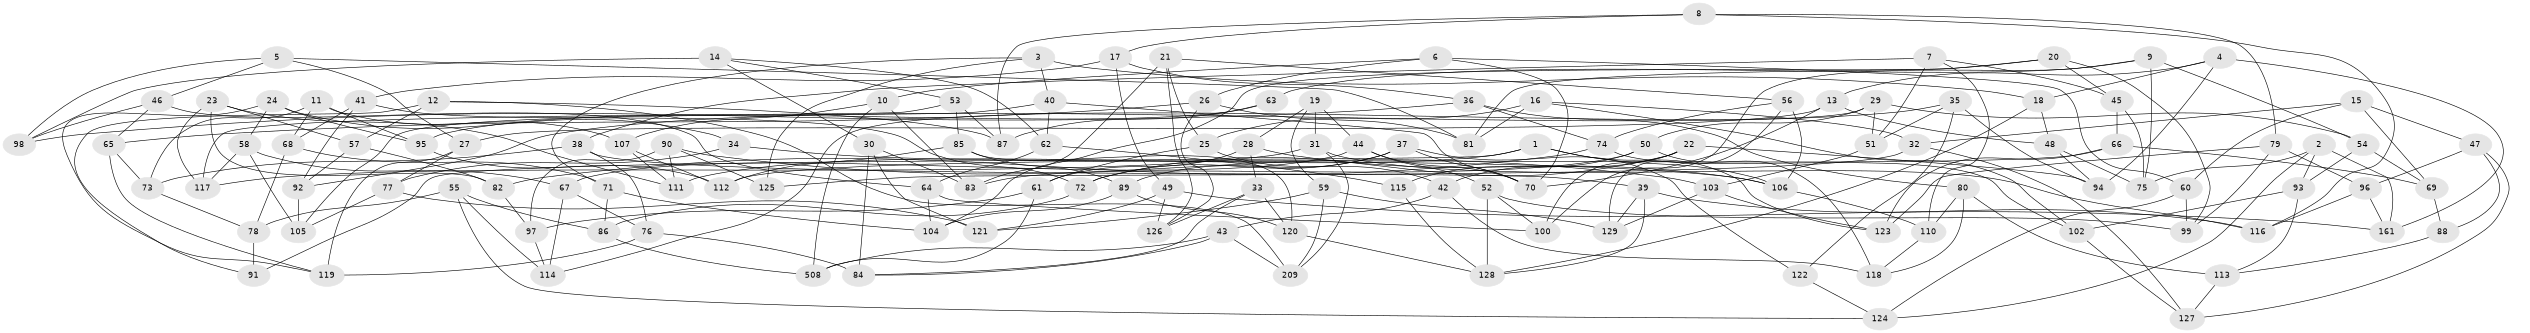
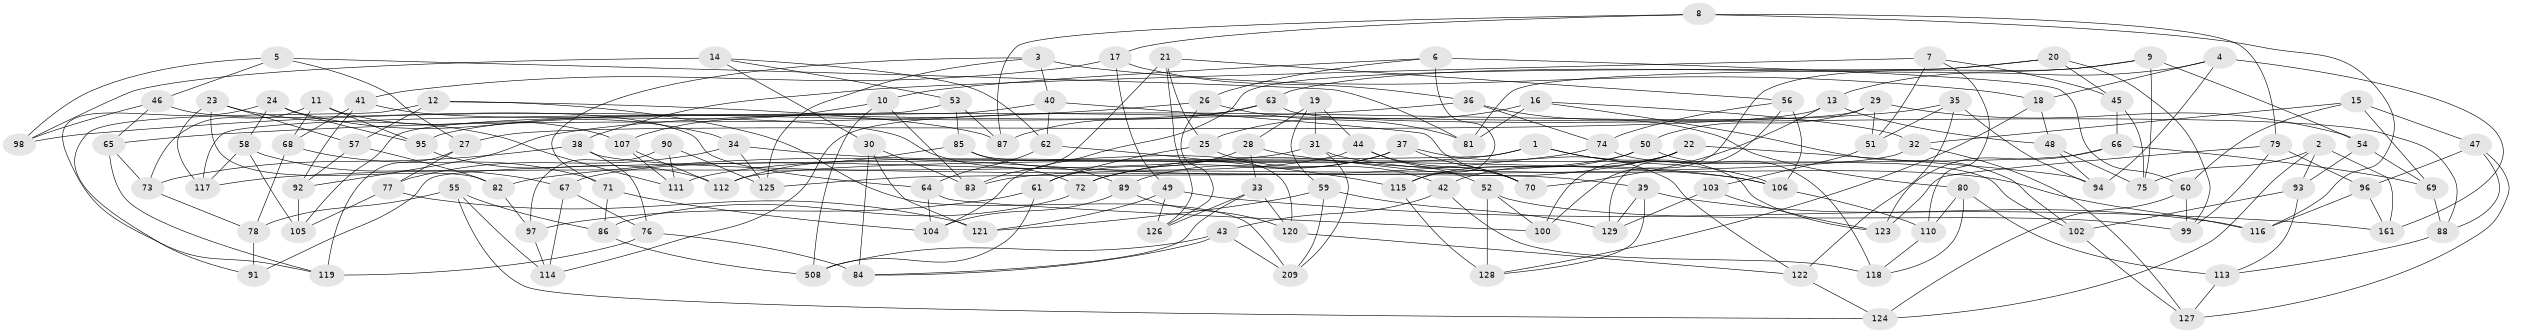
  graph {
    fontname="DejaVu Sans"
    node [color=gray90 fontname="DejaVu Sans" style=filled]
    edge [fontname="DejaVu Sans"]
    1
    91
    106
    111
    123
    110
    2
    75
    93
    n10 [label=161]
    124
    102
    113
    3
    18
    40
    71
    125
    48
    128
    70
    62
    105
    104
    86
    4
    13
    94
    27
    5
    46
    81
    98
    119
    77
    65
    64
    6
    10
    26
    60
    115
    83
    107
    n45 [label=508]
    126
    99
    7
    38
    45
    51
    73
    39
    76
    66
    103
    118
    8
    17
    79
    87
    116
    36
    41
    49
    96
    9
    54
    63
    100
    69
    95
    88
    112
    11
    68
    78
    12
    57
    n80 [label=209]
    82
    92
    14
    30
    53
    84
    121
    117
    85
    15
    32
    47
    127
    16
    25
    42
    61
    74
    80
    72
    19
    28
    31
    44
    59
    33
    52
    67
    129
    20
    21
    56
    22
    43
    23
    97
    24
    34
    58
    120
    29
    50
    114
    122
    35
    37
    89
    55
    90
    1 -- 91
    1 -- 106
    1 -- 111
    1 -- 123
    106 -- 110
    110 -- 118
    2 -- 75
    2 -- 93
    2 -- n10
    2 -- 124
    93 -- 102
    93 -- 113
    102 -- 127
    113 -- 127
    3 -- 18
    3 -- 40
    3 -- 71
    3 -- 125
    18 -- 48
    18 -- 128
    40 -- 70
    40 -- 62
    40 -- 105
    71 -- 104
    71 -- 86
    48 -- 75
    48 -- 94
    62 -- 64
    62 -- 115
    86 -- n45
    4 -- n10
    4 -- 18
    4 -- 13
    4 -- 94
    13 -- 48
    13 -- 70
    13 -- 27
    27 -- 119
    27 -- 77
    5 -- 27
    5 -- 46
    5 -- 81
    5 -- 98
    46 -- 98
    46 -- 65
    46 -- 64
    77 -- 105
    77 -- 121
    65 -- 119
    65 -- 73
    64 -- 104
    64 -- 100
    6 -- 10
    6 -- 26
    6 -- 60
-   6 -- 70
+   6 -- 115
    10 -- 83
    10 -- 107
    10 -- n45
    26 -- 81
    26 -- 65
    26 -- 126
    60 -- 124
    60 -- 99
    115 -- 128
    107 -- 111
    107 -- 112
    7 -- 110
    7 -- 38
    7 -- 45
    7 -- 51
    38 -- 73
    38 -- 39
    38 -- 76
    45 -- 75
    45 -- 66
    51 -- 103
    73 -- 78
    39 -- 128
    39 -- 116
    39 -- 129
    76 -- 119
    76 -- 84
    66 -- 123
    66 -- 69
    66 -- 112
    103 -- 123
    103 -- 129
    8 -- 17
    8 -- 79
    8 -- 87
    8 -- 116
    17 -- 36
    17 -- 41
    17 -- 49
    79 -- 123
    79 -- 99
    79 -- 96
    36 -- 98
    36 -- 74
    36 -- 80
    41 -- 68
    41 -- 92
    41 -- 72
    49 -- n10
    49 -- 126
    49 -- 121
    96 -- n10
    96 -- 116
    9 -- 75
    9 -- 54
    9 -- 63
    9 -- 100
    54 -- 93
    54 -- 69
    63 -- 87
    63 -- 95
+   63 -- 88
    69 -- 88
    95 -- 112
    88 -- 113
    11 -- 107
    11 -- 73
    11 -- 95
    11 -- 68
    68 -- 71
    68 -- 78
    78 -- 91
    12 -- 91
    12 -- 87
    12 -- 57
    12 -- n80
    57 -- 82
    57 -- 92
    82 -- 97
    92 -- 105
    14 -- 62
    14 -- 98
    14 -- 30
    14 -- 53
    30 -- 83
    30 -- 84
    30 -- 121
    53 -- 87
    53 -- 117
    53 -- 85
    85 -- 112
    85 -- 120
    85 -- 89
    15 -- 60
    15 -- 69
    15 -- 32
    15 -- 47
    32 -- 125
    32 -- 127
    47 -- 96
    47 -- 88
    47 -- 127
    16 -- 102
    16 -- 81
    16 -- 32
    16 -- 25
    25 -- 42
    25 -- 61
    42 -- 118
    42 -- 43
    61 -- n45
    61 -- 97
    74 -- 102
    74 -- 82
    80 -- 110
    80 -- 113
    80 -- 118
    72 -- 86
    19 -- 28
    19 -- 31
    19 -- 44
    19 -- 59
    28 -- 106
    28 -- 61
    28 -- 33
    31 -- 116
    31 -- n80
    31 -- 117
    44 -- 70
    44 -- 52
    44 -- 67
    59 -- n80
    59 -- 121
    59 -- 129
    33 -- 126
    33 -- 84
    33 -- 120
    52 -- 128
    52 -- 99
    52 -- 100
    67 -- 76
    67 -- 114
    20 -- 104
    20 -- 81
    20 -- 99
    20 -- 45
    21 -- 83
    21 -- 126
    21 -- 25
    21 -- 56
    56 -- 106
    56 -- 74
    56 -- 129
    22 -- 94
    22 -- 100
    22 -- 42
    22 -- 72
    43 -- n45
    43 -- n80
    43 -- 84
    23 -- 111
    23 -- 57
    23 -- 82
    23 -- 117
    97 -- 114
    24 -- 119
    24 -- 95
    24 -- 34
    24 -- 58
    34 -- 106
+   34 -- 125
    34 -- 77
    58 -- 105
    58 -- 117
    58 -- 67
-   120 -- 128
+   120 -- 122
    29 -- 51
    29 -- 54
    29 -- 50
    29 -- 114
    50 -- 115
    50 -- 83
    50 -- 118
    122 -- 124
    35 -- 94
    35 -- 51
    35 -- 92
    35 -- 122
    37 -- 70
    37 -- 72
    37 -- 122
    37 -- 89
    89 -- 104
    89 -- 120
    55 -- 124
    55 -- 86
    55 -- 78
    55 -- 114
    90 -- 111
    90 -- 125
-   90 -- 103
    90 -- 97
  }
